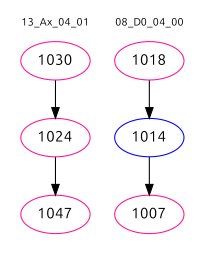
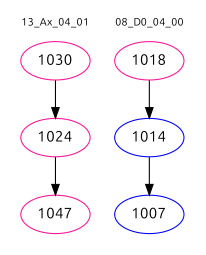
  digraph {
    fontname=Ubuntu
    node [color=deeppink fontname=Ubuntu]
    edge [color=black fontname=Ubuntu]
    n1 [label=1030]
    n2 [label=1024]
    n3 [label=1047]
    n4 [color=blue label=1014]
-   n5 [label=1007]
+   n5 [color=blue label=1007]
    n6 [label=1018]
    subgraph cluster_1 {
      color=white
      fontsize=10
      label="13_Ax_04_01"
      n1
      n2
      n3
    }
    subgraph cluster_2 {
      color=white
      fontsize=10
      label="08_D0_04_00"
      n4
      n5
      n6
    }
    n1 -> n2
    n2 -> n3
    n4 -> n5
    n6 -> n4
  }
